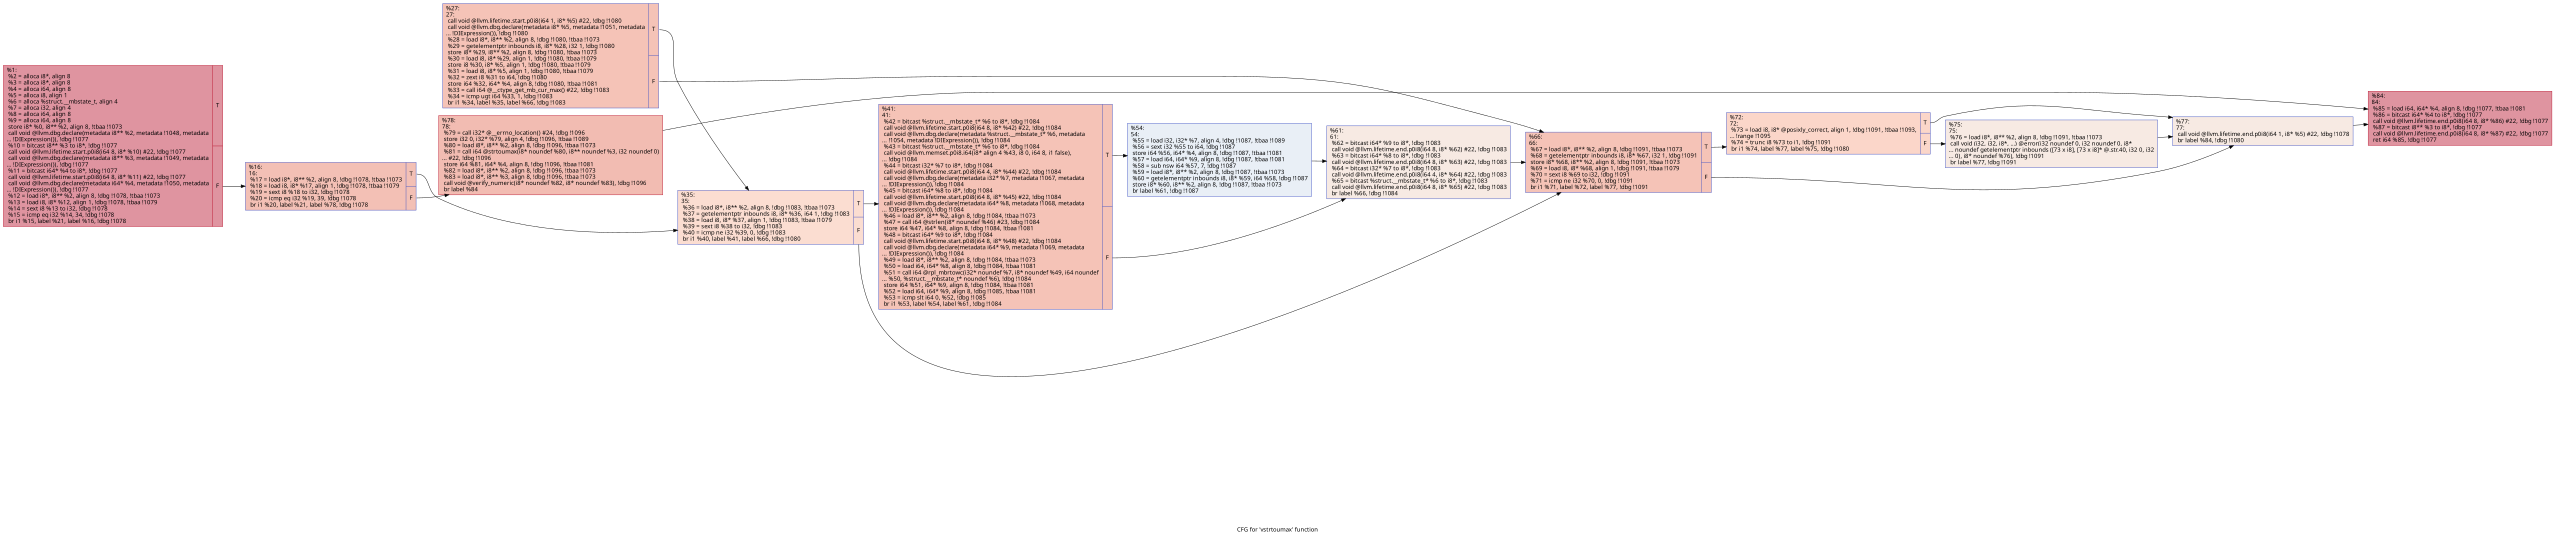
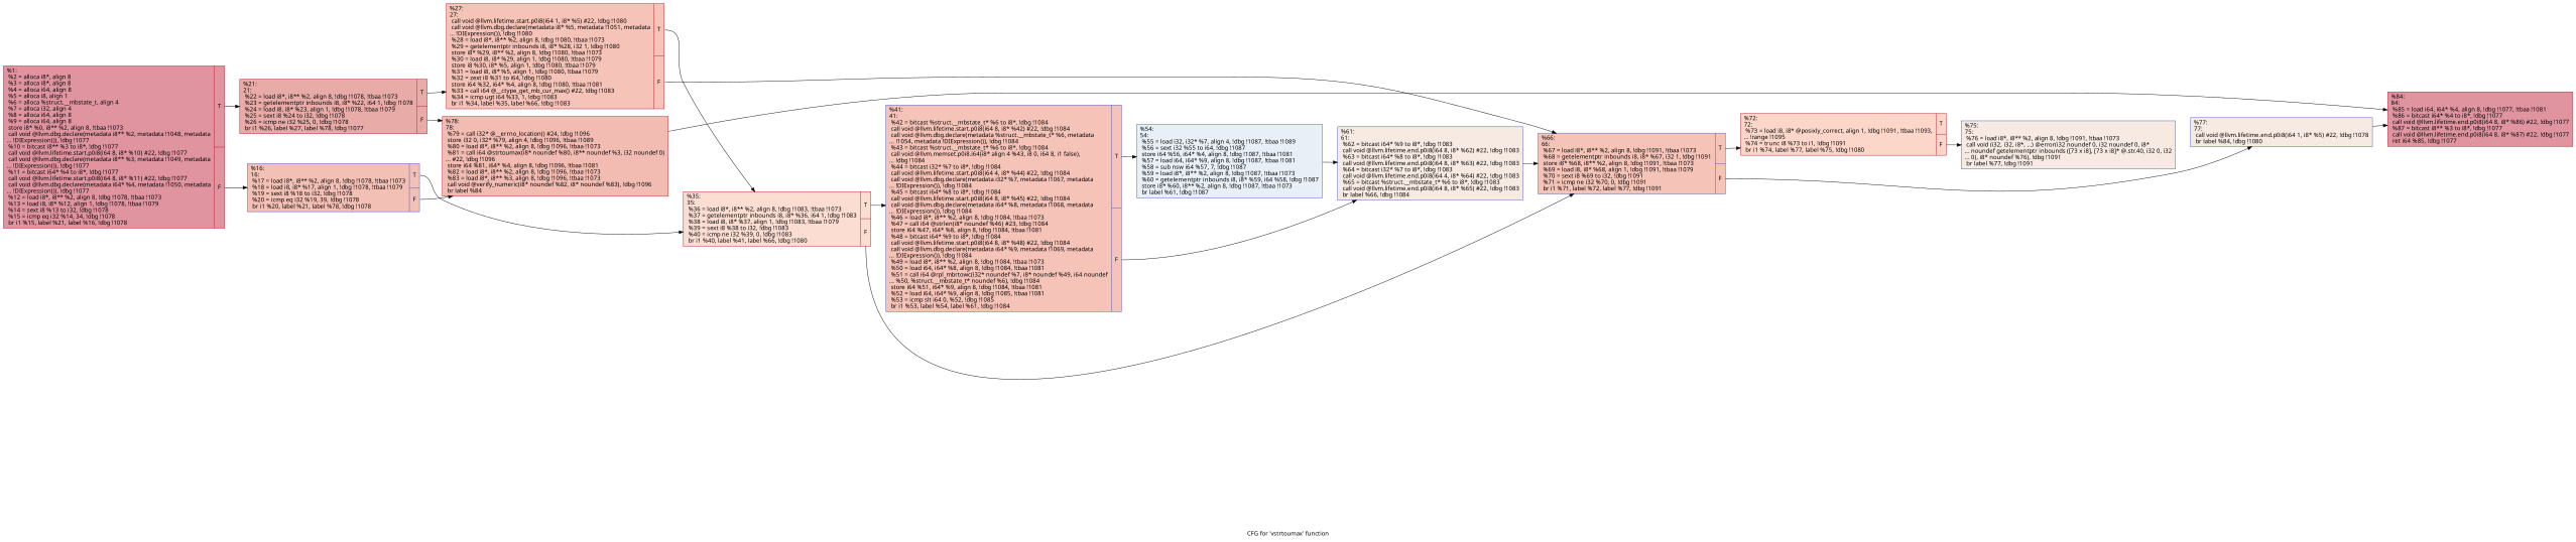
  digraph {
    fontname="Noto Sans"
    label="CFG for 'vstrtoumax' function"
    rankdir=LR
    node [color="#3d50c3ff" fillcolor="#e8765c70" fontname="Noto Sans" shape=record style=filled]
    edge [fontname="Noto Sans" tailport=s0]
    n1 [color="#b70d28ff" fillcolor="#b70d2870" label="{%1:\l  %2 = alloca i8*, align 8\l  %3 = alloca i8*, align 8\l  %4 = alloca i64, align 8\l  %5 = alloca i8, align 1\l  %6 = alloca %struct.__mbstate_t, align 4\l  %7 = alloca i32, align 4\l  %8 = alloca i64, align 8\l  %9 = alloca i64, align 8\l  store i8* %0, i8** %2, align 8, !tbaa !1073\l  call void @llvm.dbg.declare(metadata i8** %2, metadata !1048, metadata\l... !DIExpression()), !dbg !1077\l  %10 = bitcast i8** %3 to i8*, !dbg !1077\l  call void @llvm.lifetime.start.p0i8(i64 8, i8* %10) #22, !dbg !1077\l  call void @llvm.dbg.declare(metadata i8** %3, metadata !1049, metadata\l... !DIExpression()), !dbg !1077\l  %11 = bitcast i64* %4 to i8*, !dbg !1077\l  call void @llvm.lifetime.start.p0i8(i64 8, i8* %11) #22, !dbg !1077\l  call void @llvm.dbg.declare(metadata i64* %4, metadata !1050, metadata\l... !DIExpression()), !dbg !1077\l  %12 = load i8*, i8** %2, align 8, !dbg !1078, !tbaa !1073\l  %13 = load i8, i8* %12, align 1, !dbg !1078, !tbaa !1079\l  %14 = sext i8 %13 to i32, !dbg !1078\l  %15 = icmp eq i32 %14, 34, !dbg !1078\l  br i1 %15, label %21, label %16, !dbg !1078\l|{<s0>T|<s1>F}}"]
+   n2 [color="#b70d28ff" fillcolor="#cc403a70" label="{%21:\l21:                                               \l  %22 = load i8*, i8** %2, align 8, !dbg !1078, !tbaa !1073\l  %23 = getelementptr inbounds i8, i8* %22, i64 1, !dbg !1078\l  %24 = load i8, i8* %23, align 1, !dbg !1078, !tbaa !1079\l  %25 = sext i8 %24 to i32, !dbg !1078\l  %26 = icmp ne i32 %25, 0, !dbg !1078\l  br i1 %26, label %27, label %78, !dbg !1077\l|{<s0>T|<s1>F}}"]
    n3 [fillcolor="#e5705870" label="{%16:\l16:                                               \l  %17 = load i8*, i8** %2, align 8, !dbg !1078, !tbaa !1073\l  %18 = load i8, i8* %17, align 1, !dbg !1078, !tbaa !1079\l  %19 = sext i8 %18 to i32, !dbg !1078\l  %20 = icmp eq i32 %19, 39, !dbg !1078\l  br i1 %20, label %21, label %78, !dbg !1078\l|{<s0>T|<s1>F}}"]
    n4 [color="#b70d28ff" fillcolor="#e1675170" label="{%78:\l78:                                               \l  %79 = call i32* @__errno_location() #24, !dbg !1096\l  store i32 0, i32* %79, align 4, !dbg !1096, !tbaa !1089\l  %80 = load i8*, i8** %2, align 8, !dbg !1096, !tbaa !1073\l  %81 = call i64 @strtoumax(i8* noundef %80, i8** noundef %3, i32 noundef 0)\l... #22, !dbg !1096\l  store i64 %81, i64* %4, align 8, !dbg !1096, !tbaa !1081\l  %82 = load i8*, i8** %2, align 8, !dbg !1096, !tbaa !1073\l  %83 = load i8*, i8** %3, align 8, !dbg !1096, !tbaa !1073\l  call void @verify_numeric(i8* noundef %82, i8* noundef %83), !dbg !1096\l  br label %84\l}"]
-   n5 [label="{%27:\l27:                                               \l  call void @llvm.lifetime.start.p0i8(i64 1, i8* %5) #22, !dbg !1080\l  call void @llvm.dbg.declare(metadata i8* %5, metadata !1051, metadata\l... !DIExpression()), !dbg !1080\l  %28 = load i8*, i8** %2, align 8, !dbg !1080, !tbaa !1073\l  %29 = getelementptr inbounds i8, i8* %28, i32 1, !dbg !1080\l  store i8* %29, i8** %2, align 8, !dbg !1080, !tbaa !1073\l  %30 = load i8, i8* %29, align 1, !dbg !1080, !tbaa !1079\l  store i8 %30, i8* %5, align 1, !dbg !1080, !tbaa !1079\l  %31 = load i8, i8* %5, align 1, !dbg !1080, !tbaa !1079\l  %32 = zext i8 %31 to i64, !dbg !1080\l  store i64 %32, i64* %4, align 8, !dbg !1080, !tbaa !1081\l  %33 = call i64 @__ctype_get_mb_cur_max() #22, !dbg !1083\l  %34 = icmp ugt i64 %33, 1, !dbg !1083\l  br i1 %34, label %35, label %66, !dbg !1083\l|{<s0>T|<s1>F}}"]
-   n6 [fillcolor="#f7b39670" label="{%35:\l35:                                               \l  %36 = load i8*, i8** %2, align 8, !dbg !1083, !tbaa !1073\l  %37 = getelementptr inbounds i8, i8* %36, i64 1, !dbg !1083\l  %38 = load i8, i8* %37, align 1, !dbg !1083, !tbaa !1079\l  %39 = sext i8 %38 to i32, !dbg !1083\l  %40 = icmp ne i32 %39, 0, !dbg !1083\l  br i1 %40, label %41, label %66, !dbg !1080\l|{<s0>T|<s1>F}}"]
+   n5 [color="#b70d28ff" label="{%27:\l27:                                               \l  call void @llvm.lifetime.start.p0i8(i64 1, i8* %5) #22, !dbg !1080\l  call void @llvm.dbg.declare(metadata i8* %5, metadata !1051, metadata\l... !DIExpression()), !dbg !1080\l  %28 = load i8*, i8** %2, align 8, !dbg !1080, !tbaa !1073\l  %29 = getelementptr inbounds i8, i8* %28, i32 1, !dbg !1080\l  store i8* %29, i8** %2, align 8, !dbg !1080, !tbaa !1073\l  %30 = load i8, i8* %29, align 1, !dbg !1080, !tbaa !1079\l  store i8 %30, i8* %5, align 1, !dbg !1080, !tbaa !1079\l  %31 = load i8, i8* %5, align 1, !dbg !1080, !tbaa !1079\l  %32 = zext i8 %31 to i64, !dbg !1080\l  store i64 %32, i64* %4, align 8, !dbg !1080, !tbaa !1081\l  %33 = call i64 @__ctype_get_mb_cur_max() #22, !dbg !1083\l  %34 = icmp ugt i64 %33, 1, !dbg !1083\l  br i1 %34, label %35, label %66, !dbg !1083\l|{<s0>T|<s1>F}}"]
+   n6 [color="#b70d28ff" fillcolor="#f7b39670" label="{%35:\l35:                                               \l  %36 = load i8*, i8** %2, align 8, !dbg !1083, !tbaa !1073\l  %37 = getelementptr inbounds i8, i8* %36, i64 1, !dbg !1083\l  %38 = load i8, i8* %37, align 1, !dbg !1083, !tbaa !1079\l  %39 = sext i8 %38 to i32, !dbg !1083\l  %40 = icmp ne i32 %39, 0, !dbg !1083\l  br i1 %40, label %41, label %66, !dbg !1080\l|{<s0>T|<s1>F}}"]
    n7 [color="#b70d28ff" fillcolor="#b70d2870" label="{%84:\l84:                                               \l  %85 = load i64, i64* %4, align 8, !dbg !1077, !tbaa !1081\l  %86 = bitcast i64* %4 to i8*, !dbg !1077\l  call void @llvm.lifetime.end.p0i8(i64 8, i8* %86) #22, !dbg !1077\l  %87 = bitcast i8** %3 to i8*, !dbg !1077\l  call void @llvm.lifetime.end.p0i8(i64 8, i8* %87) #22, !dbg !1077\l  ret i64 %85, !dbg !1077\l}"]
    n8 [label="{%66:\l66:                                               \l  %67 = load i8*, i8** %2, align 8, !dbg !1091, !tbaa !1073\l  %68 = getelementptr inbounds i8, i8* %67, i32 1, !dbg !1091\l  store i8* %68, i8** %2, align 8, !dbg !1091, !tbaa !1073\l  %69 = load i8, i8* %68, align 1, !dbg !1091, !tbaa !1079\l  %70 = sext i8 %69 to i32, !dbg !1091\l  %71 = icmp ne i32 %70, 0, !dbg !1091\l  br i1 %71, label %72, label %77, !dbg !1091\l|{<s0>T|<s1>F}}"]
    n9 [label="{%41:\l41:                                               \l  %42 = bitcast %struct.__mbstate_t* %6 to i8*, !dbg !1084\l  call void @llvm.lifetime.start.p0i8(i64 8, i8* %42) #22, !dbg !1084\l  call void @llvm.dbg.declare(metadata %struct.__mbstate_t* %6, metadata\l... !1054, metadata !DIExpression()), !dbg !1084\l  %43 = bitcast %struct.__mbstate_t* %6 to i8*, !dbg !1084\l  call void @llvm.memset.p0i8.i64(i8* align 4 %43, i8 0, i64 8, i1 false),\l... !dbg !1084\l  %44 = bitcast i32* %7 to i8*, !dbg !1084\l  call void @llvm.lifetime.start.p0i8(i64 4, i8* %44) #22, !dbg !1084\l  call void @llvm.dbg.declare(metadata i32* %7, metadata !1067, metadata\l... !DIExpression()), !dbg !1084\l  %45 = bitcast i64* %8 to i8*, !dbg !1084\l  call void @llvm.lifetime.start.p0i8(i64 8, i8* %45) #22, !dbg !1084\l  call void @llvm.dbg.declare(metadata i64* %8, metadata !1068, metadata\l... !DIExpression()), !dbg !1084\l  %46 = load i8*, i8** %2, align 8, !dbg !1084, !tbaa !1073\l  %47 = call i64 @strlen(i8* noundef %46) #23, !dbg !1084\l  store i64 %47, i64* %8, align 8, !dbg !1084, !tbaa !1081\l  %48 = bitcast i64* %9 to i8*, !dbg !1084\l  call void @llvm.lifetime.start.p0i8(i64 8, i8* %48) #22, !dbg !1084\l  call void @llvm.dbg.declare(metadata i64* %9, metadata !1069, metadata\l... !DIExpression()), !dbg !1084\l  %49 = load i8*, i8** %2, align 8, !dbg !1084, !tbaa !1073\l  %50 = load i64, i64* %8, align 8, !dbg !1084, !tbaa !1081\l  %51 = call i64 @rpl_mbrtowc(i32* noundef %7, i8* noundef %49, i64 noundef\l... %50, %struct.__mbstate_t* noundef %6), !dbg !1084\l  store i64 %51, i64* %9, align 8, !dbg !1084, !tbaa !1081\l  %52 = load i64, i64* %9, align 8, !dbg !1085, !tbaa !1081\l  %53 = icmp slt i64 0, %52, !dbg !1085\l  br i1 %53, label %54, label %61, !dbg !1084\l|{<s0>T|<s1>F}}"]
-   n10 [fillcolor="#f6a38570" label="{%72:\l72:                                               \l  %73 = load i8, i8* @posixly_correct, align 1, !dbg !1091, !tbaa !1093,\l... !range !1095\l  %74 = trunc i8 %73 to i1, !dbg !1091\l  br i1 %74, label %77, label %75, !dbg !1080\l|{<s0>T|<s1>F}}"]
+   n10 [color="#b70d28ff" fillcolor="#f6a38570" label="{%72:\l72:                                               \l  %73 = load i8, i8* @posixly_correct, align 1, !dbg !1091, !tbaa !1093,\l... !range !1095\l  %74 = trunc i8 %73 to i1, !dbg !1091\l  br i1 %74, label %77, label %75, !dbg !1080\l|{<s0>T|<s1>F}}"]
    n11 [fillcolor="#eed0c070" label="{%77:\l77:                                               \l  call void @llvm.lifetime.end.p0i8(i64 1, i8* %5) #22, !dbg !1078\l  br label %84, !dbg !1080\l}"]
    n12 [fillcolor="#cedaeb70" label="{%54:\l54:                                               \l  %55 = load i32, i32* %7, align 4, !dbg !1087, !tbaa !1089\l  %56 = sext i32 %55 to i64, !dbg !1087\l  store i64 %56, i64* %4, align 8, !dbg !1087, !tbaa !1081\l  %57 = load i64, i64* %9, align 8, !dbg !1087, !tbaa !1081\l  %58 = sub nsw i64 %57, 7, !dbg !1087\l  %59 = load i8*, i8** %2, align 8, !dbg !1087, !tbaa !1073\l  %60 = getelementptr inbounds i8, i8* %59, i64 %58, !dbg !1087\l  store i8* %60, i8** %2, align 8, !dbg !1087, !tbaa !1073\l  br label %61, !dbg !1087\l}"]
    n13 [fillcolor="#eed0c070" label="{%61:\l61:                                               \l  %62 = bitcast i64* %9 to i8*, !dbg !1083\l  call void @llvm.lifetime.end.p0i8(i64 8, i8* %62) #22, !dbg !1083\l  %63 = bitcast i64* %8 to i8*, !dbg !1083\l  call void @llvm.lifetime.end.p0i8(i64 8, i8* %63) #22, !dbg !1083\l  %64 = bitcast i32* %7 to i8*, !dbg !1083\l  call void @llvm.lifetime.end.p0i8(i64 4, i8* %64) #22, !dbg !1083\l  %65 = bitcast %struct.__mbstate_t* %6 to i8*, !dbg !1083\l  call void @llvm.lifetime.end.p0i8(i64 8, i8* %65) #22, !dbg !1083\l  br label %66, !dbg !1084\l}"]
    n14 [fillcolor="#eed0c070" label="{%75:\l75:                                               \l  %76 = load i8*, i8** %2, align 8, !dbg !1091, !tbaa !1073\l  call void (i32, i32, i8*, ...) @error(i32 noundef 0, i32 noundef 0, i8*\l... noundef getelementptr inbounds ([73 x i8], [73 x i8]* @.str.40, i32 0, i32\l... 0), i8* noundef %76), !dbg !1091\l  br label %77, !dbg !1091\l}"]
+   n1 -> n2
    n1 -> n3 [tailport=s1]
+   n2 -> n4 [tailport=s1]
+   n2 -> n5
    n3 -> n4 [tailport=s1]
    n3 -> n6
    n4 -> n7
    n5 -> n6
    n5 -> n8 [tailport=s1]
    n6 -> n8 [tailport=s1]
    n6 -> n9
    n8 -> n10
    n8 -> n11 [tailport=s1]
    n9 -> n12
    n9 -> n13 [tailport=s1]
-   n10 -> n11
    n10 -> n14 [tailport=s1]
    n11 -> n7
    n12 -> n13
    n13 -> n8
-   n14 -> n11
  }
